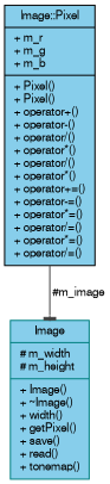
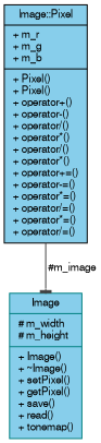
  digraph {
    node [fillcolor=skyblue fontname=FreeSans fontsize=10 shape=record style=filled]
-   n1 [color=teal fontcolor=black height=0.2 label="{Image\n|# m_width\l# m_height\l|+ Image()\l+ ~Image()\l+ width()\l+ getPixel()\l+ save()\l+ read()\l+ tonemap()\l}" width=0.4]
+   n1 [color=teal fontcolor=black height=0.2 label="{Image\n|# m_width\l# m_height\l|+ Image()\l+ ~Image()\l+ setPixel()\l+ getPixel()\l+ save()\l+ read()\l+ tonemap()\l}" width=0.4]
    n2 [color=black height=0.2 label="{Image::Pixel\n|+ m_r\l+ m_g\l+ m_b\l|+ Pixel()\l+ Pixel()\l+ operator+()\l+ operator-()\l+ operator/()\l+ operator*()\l+ operator/()\l+ operator*()\l+ operator+=()\l+ operator-=()\l+ operator*=()\l+ operator/=()\l+ operator*=()\l+ operator/=()\l}" width=0.4]
    n2 -> n1 [arrowhead=tee color=grey25 fontname=FreeSans fontsize=10 label=" #m_image" labelfontname=FreeSans labelfontsize=10 style=solid]
  }
